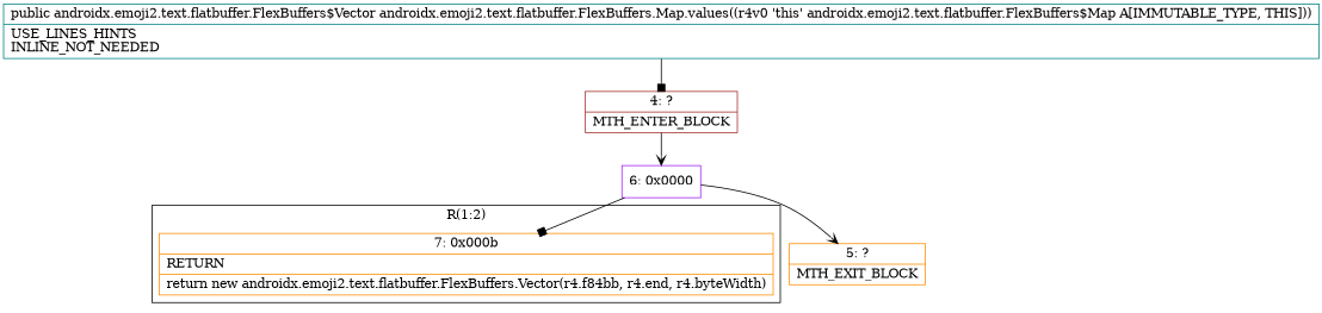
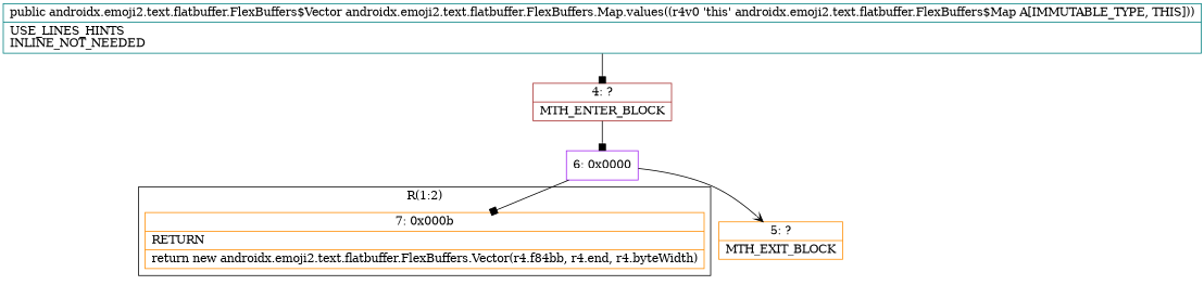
  digraph {
    node [color=darkorange shape=record]
    edge [arrowhead=vee]
    n1 [label="{7\:\ 0x000b|RETURN\l|return new androidx.emoji2.text.flatbuffer.FlexBuffers.Vector(r4.f84bb, r4.end, r4.byteWidth)\l}"]
    n2 [label="{5\:\ ?|MTH_EXIT_BLOCK\l}"]
    n3 [color=brown label="{4\:\ ?|MTH_ENTER_BLOCK\l}"]
    n4 [color=purple label="{6\:\ 0x0000}"]
    n5 [color=teal label="{public androidx.emoji2.text.flatbuffer.FlexBuffers$Vector androidx.emoji2.text.flatbuffer.FlexBuffers.Map.values((r4v0 'this' androidx.emoji2.text.flatbuffer.FlexBuffers$Map A[IMMUTABLE_TYPE, THIS]))  | USE_LINES_HINTS\lINLINE_NOT_NEEDED\l}"]
    subgraph cluster_1 {
      label="R(1:2)"
      n1
    }
-   n3 -> n4
+   n3 -> n4 [arrowhead=box]
    n4 -> n1 [arrowhead=box]
    n4 -> n2
    n5 -> n3 [arrowhead=box]
  }
